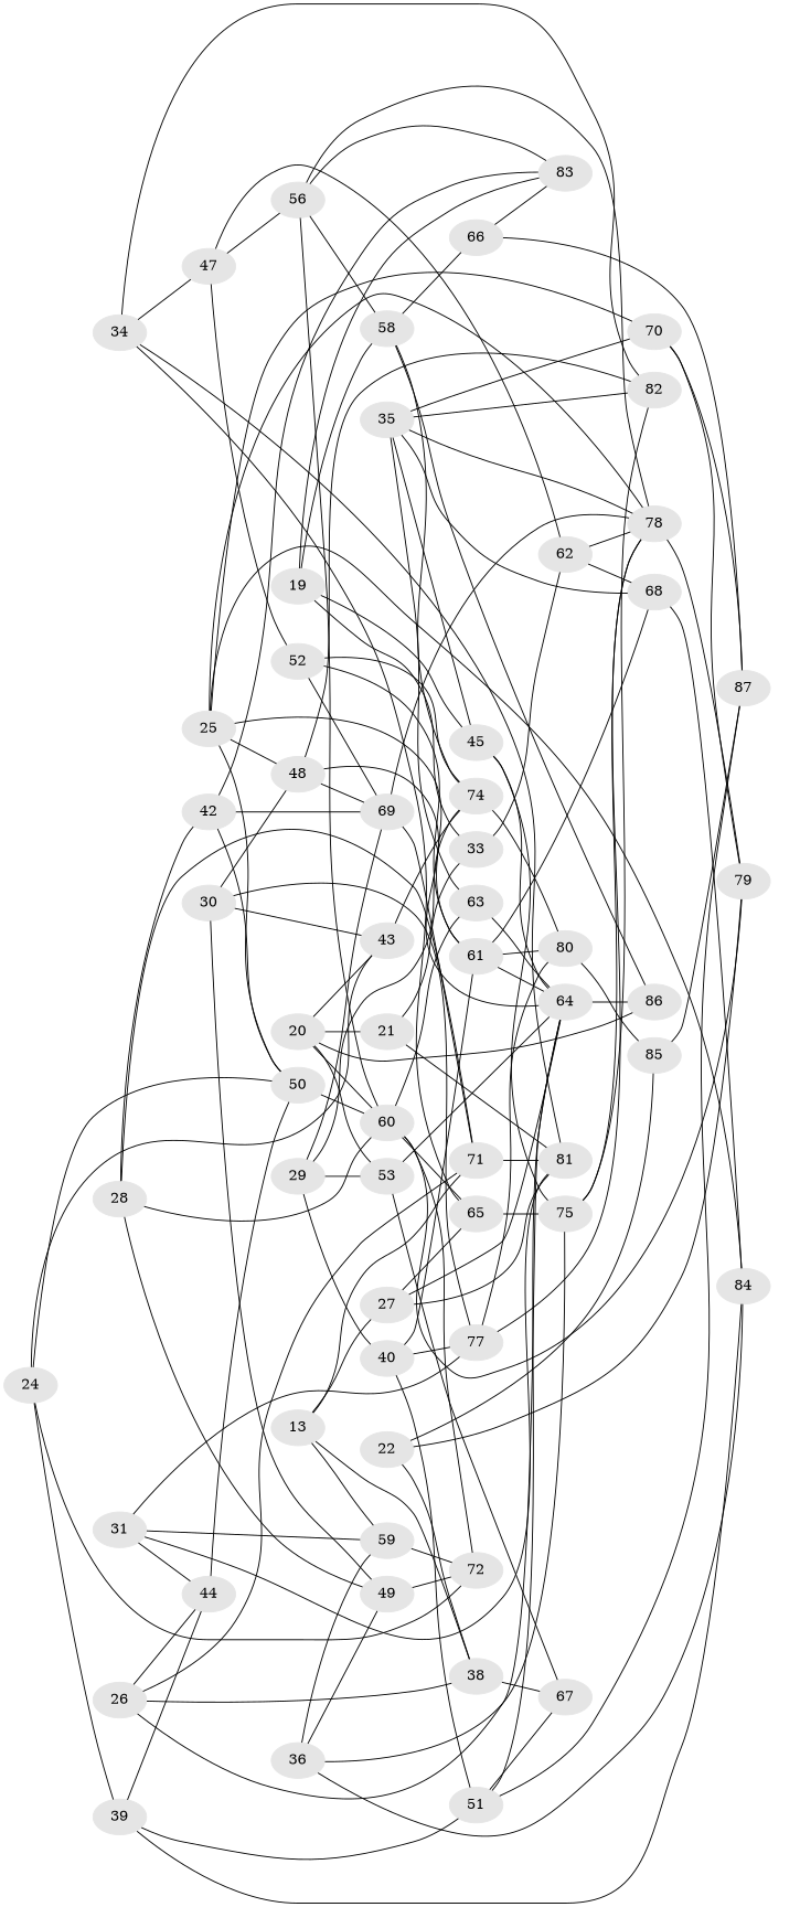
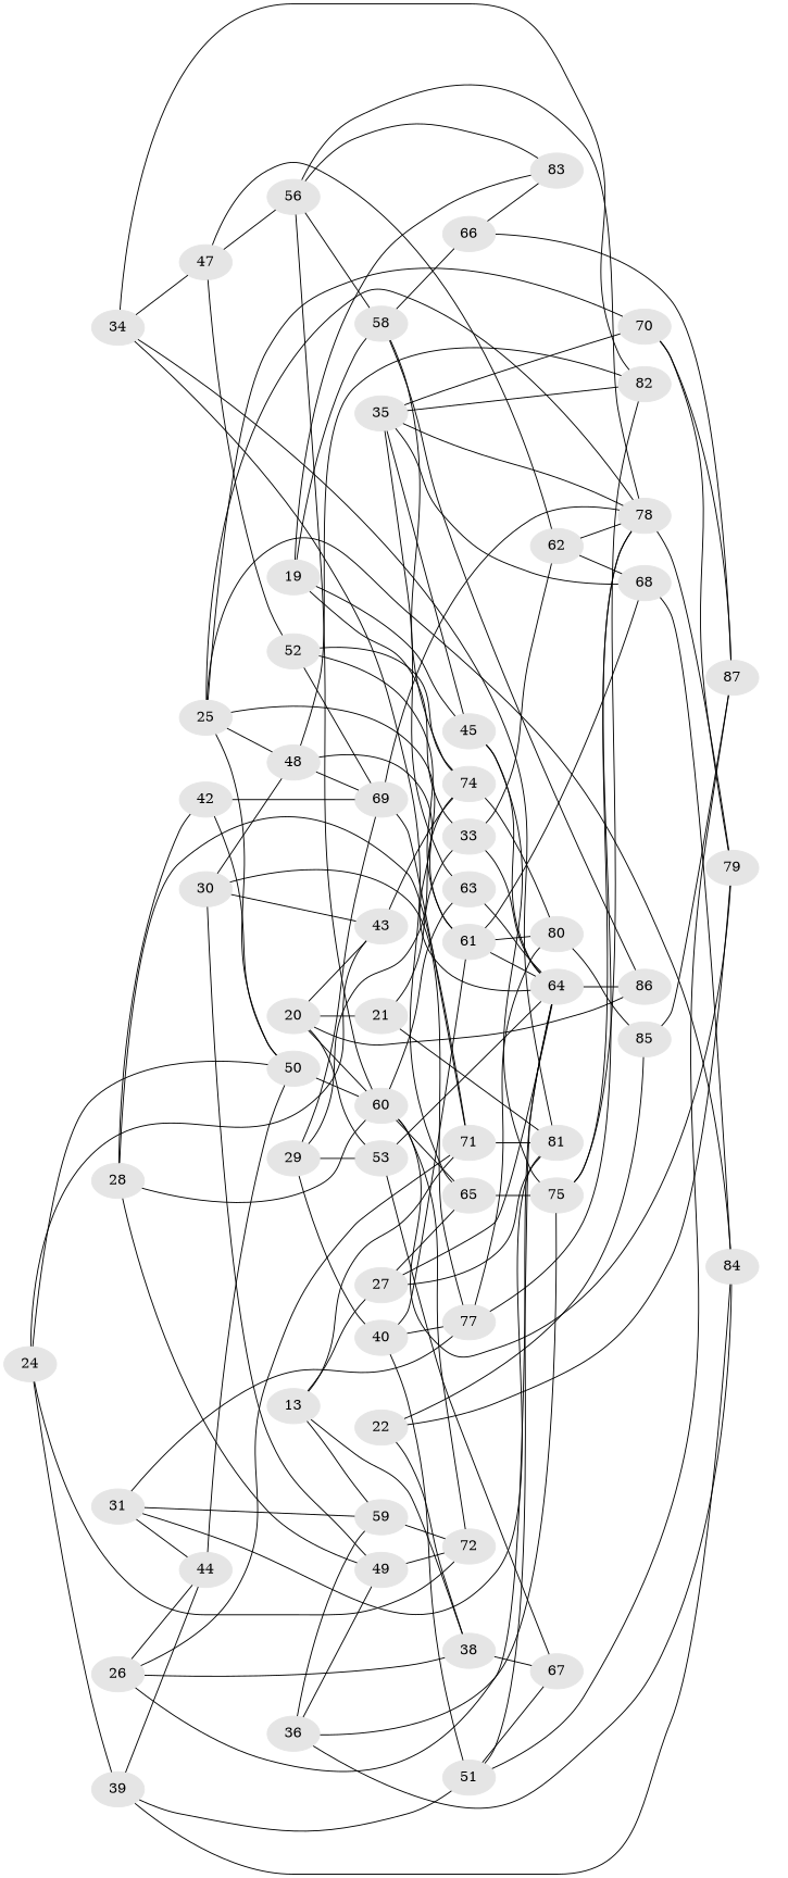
  graph {
    rankdir=LR
    node [color=gray90 style=filled]
    13
    27
    n3 [label=38]
    59
    71 [super="+41"]
    81 [super="+7"]
    64 [super="+2+14+10"]
    65
    67
    72
    33 [super="+23"]
    62
    19
    45
    58 [super="+37"]
    83
    75
    86
    74 [super="+55"]
    66
    20 [super="+15"]
    21
    43
    53
    60 [super="+6+57"]
    79
    63
    22
    85 [super="+16"]
    87
    24
    39
    50 [super="+38"]
    84
    44
    51 [super="+46"]
    25 [super="+18"]
    48 [super="+3"]
    61 [super="+5+54"]
    70
    78 [super="+11"]
    69 [super="+9"]
    82
    68
    80 [super="+73"]
    26
    28
    42
    49
    29
    40
    77 [super="+76"]
    30 [super="+17"]
    31
    34
    47
    52
    56
    35 [super="+12"]
    36
    13 -- 27
    13 -- n3
    13 -- 59
    13 -- 71
    27 -- 81
    27 -- 64
    27 -- 65
    n3 -- 67
    59 -- 72
    71 -- 81 [weight=2]
    64 -- 86
    65 -- 75
+   33 -- 64 [weight=2]
    33 -- 62
    62 -- 78
    62 -- 68
    19 -- 33
    19 -- 45
    19 -- 58
    19 -- 83
    45 -- 64
    45 -- 75
    58 -- 86
    58 -- 74
    58 -- 66 [weight=2]
    75 -- 78
    75 -- 82
    74 -- 80 [weight=2]
    66 -- 83
    66 -- 87
    20 -- 86 [weight=2]
    20 -- 21
    20 -- 43
    20 -- 53
    20 -- 60
    21 -- 81
    21 -- 33
    43 -- 74
    53 -- 64
    53 -- 67
    60 -- 65
    60 -- 72
    60 -- 79
    60 -- 63
    63 -- 64
    22 -- n3
    22 -- 79
    22 -- 85 [weight=2]
    85 -- 87
    24 -- 72
    24 -- 43
    24 -- 39
    24 -- 50
    39 -- 84
    39 -- 44
    39 -- 51
    50 -- 60
    44 -- 50
    51 -- 64
    51 -- 67 [weight=2]
    51 -- 87
    25 -- 50 [weight=2]
    25 -- 84
    25 -- 48
    25 -- 61 [weight=2]
    25 -- 70
    25 -- 78
    48 -- 64
    48 -- 69
    48 -- 82
    61 -- 64 [weight=2]
    61 -- 68
    61 -- 80
    70 -- 79
    70 -- 87
    78 -- 79
    69 -- 71
    69 -- 78
    68 -- 84
    80 -- 85 [weight=2]
    26 -- n3
    26 -- 71
    26 -- 64
    26 -- 44
    28 -- 71
    28 -- 60
    28 -- 42
    28 -- 49
-   42 -- 83
    42 -- 50
    42 -- 69
    49 -- 72
    29 -- 74
    29 -- 53
    29 -- 69
    29 -- 40
    40 -- 51
    40 -- 61
    40 -- 77
    77 -- 78
    77 -- 80
    30 -- 43
    30 -- 48 [weight=2]
    30 -- 49
    30 -- 77 [weight=2]
    31 -- 59
    31 -- 81
    31 -- 44
    31 -- 77
    34 -- 81
    34 -- 65
    34 -- 82
    34 -- 47
    47 -- 62
    47 -- 52
    47 -- 56
    52 -- 74
    52 -- 61
    52 -- 69
    56 -- 58
    56 -- 83
    56 -- 60
    56 -- 78
    35 -- 45
    35 -- 63
    35 -- 70
    35 -- 78
    35 -- 82
    35 -- 68
    36 -- 59
    36 -- 75
    36 -- 84
    36 -- 49
  }
